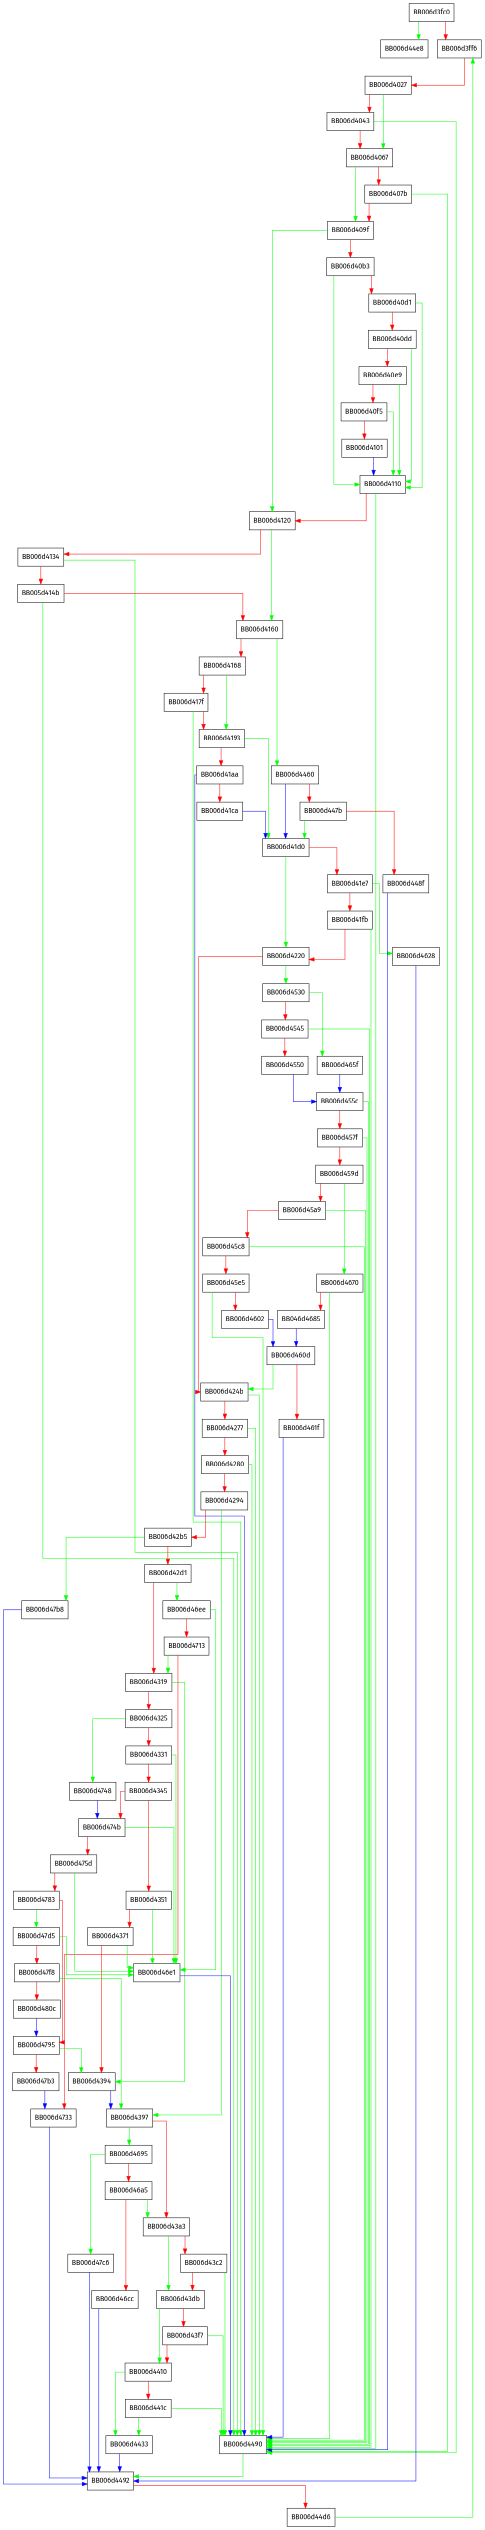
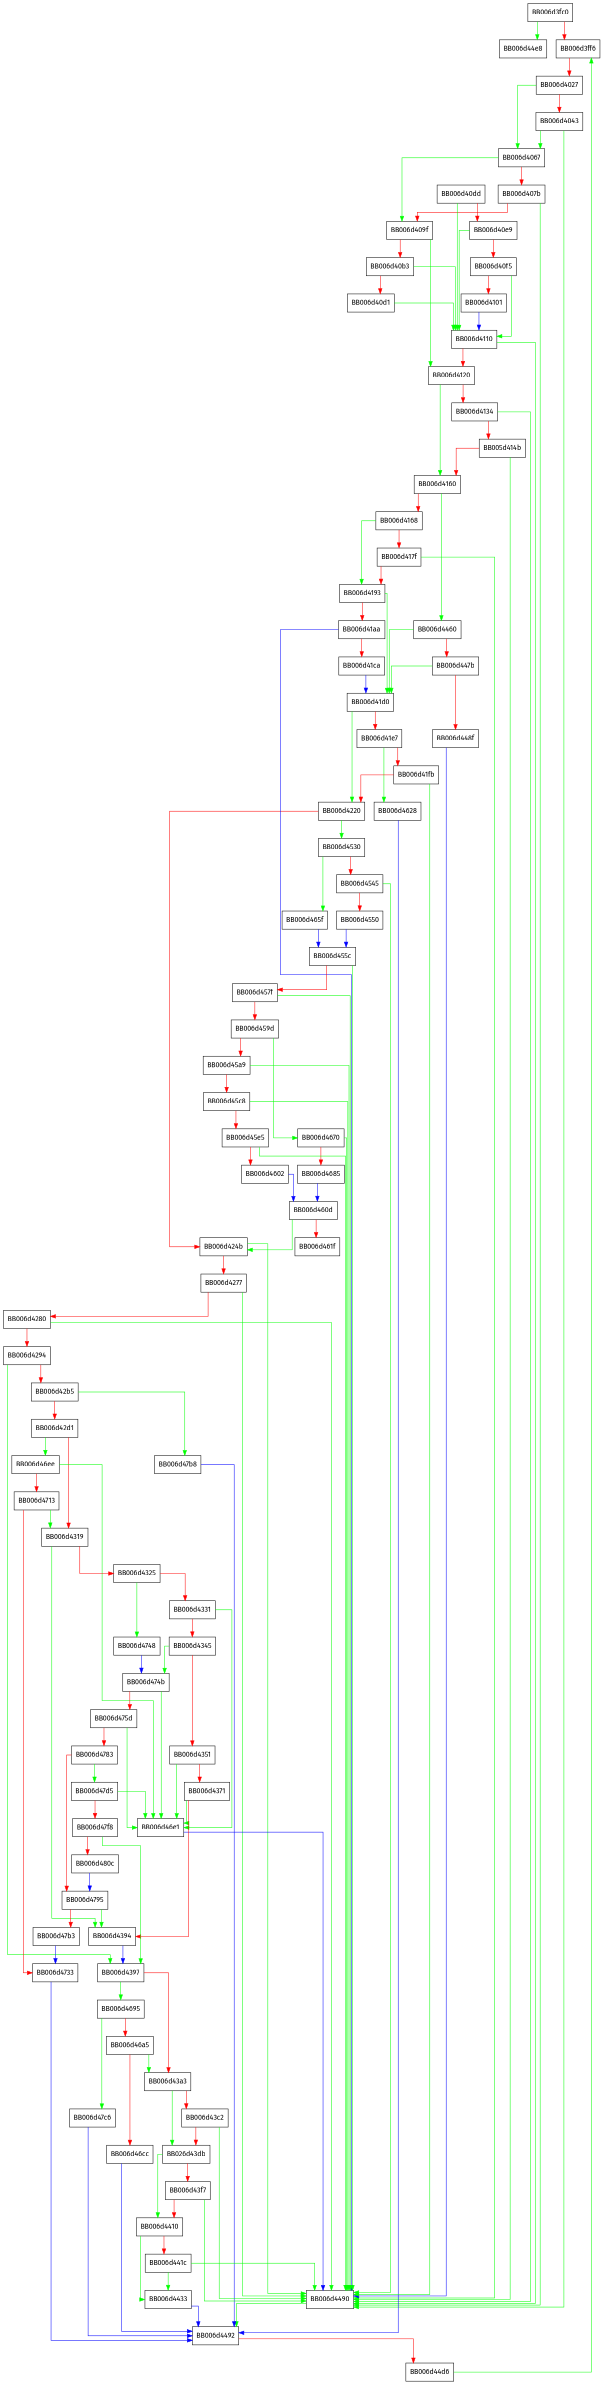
  digraph {
    fontname="Fira Sans"
    splines=ortho
    node [fontname="Fira Sans" shape=box]
    edge [color=green fontname="Fira Sans"]
    BB006d3fc0
    BB006d44e8
    BB006d3ff6
    BB006d4027
    BB006d44d6
    BB006d4067
    BB006d4043
    BB006d409f
    BB006d407b
    BB006d4490
    BB006d4120
    BB006d40b3
    BB006d4492
    BB006d4160
    BB006d4134
    BB006d4110
    BB006d40d1
    BB006d4460
    BB006d4168
    n20 [label=BB005d414b]
    BB006d40dd
    BB006d40e9
    BB006d40f5
    BB006d4101
    BB006d41d0
    BB006d447b
    BB006d4193
    BB006d417f
    BB006d4220
    BB006d41e7
    BB006d448f
    BB006d41aa
    BB006d41ca
    BB006d4530
    BB006d424b
    BB006d4628
    BB006d41fb
    BB006d465f
    BB006d4545
    BB006d4277
    BB006d455c
    BB006d4550
    BB006d4280
    BB006d4294
    BB006d4397
    BB006d42b5
    BB006d4695
    BB006d43a3
    BB006d47b8
    BB006d42d1
    BB006d47c6
    BB006d46a5
-   BB006d43db
+   BB006d43db [label=BB026d43db]
    BB006d43c2
    BB006d46ee
    BB006d4319
    BB006d46e1
    BB006d4713
    BB006d4394
    BB006d4325
    BB006d4733
    BB006d4748
    BB006d4331
    BB006d474b
    BB006d4345
    BB006d475d
    BB006d4351
    BB006d4371
    BB006d4783
    BB006d46cc
    BB006d4410
    BB006d43f7
    BB006d4433
    BB006d441c
    BB006d457f
    BB006d459d
    BB006d4670
    BB006d45a9
-   BB006d4685 [label=BB046d4685]
+   BB006d4685
    BB006d45c8
    BB006d460d
    BB006d45e5
    BB006d4602
    BB006d461f
    BB006d47d5
    BB006d4795
    BB006d47f8
    BB006d47b3
    BB006d480c
    BB006d3fc0 -> BB006d44e8
    BB006d3fc0 -> BB006d3ff6 [color=red]
    BB006d3ff6 -> BB006d4027 [color=red]
    BB006d4027 -> BB006d4067
    BB006d4027 -> BB006d4043 [color=red]
    BB006d44d6 -> BB006d3ff6
    BB006d4067 -> BB006d409f
    BB006d4067 -> BB006d407b [color=red]
-   BB006d4043 -> BB006d4067 [color=red]
+   BB006d4043 -> BB006d4067
    BB006d4043 -> BB006d4490
    BB006d409f -> BB006d4120
    BB006d409f -> BB006d40b3 [color=red]
    BB006d407b -> BB006d409f [color=red]
    BB006d407b -> BB006d4490
    BB006d4490 -> BB006d4492
    BB006d4120 -> BB006d4160
    BB006d4120 -> BB006d4134 [color=red]
    BB006d40b3 -> BB006d4110
    BB006d40b3 -> BB006d40d1 [color=red]
    BB006d4492 -> BB006d44d6 [color=red]
    BB006d4160 -> BB006d4460
    BB006d4160 -> BB006d4168 [color=red]
    BB006d4134 -> BB006d4490
    BB006d4134 -> n20 [color=red]
    BB006d4110 -> BB006d4490
    BB006d4110 -> BB006d4120 [color=red]
    BB006d40d1 -> BB006d4110
-   BB006d40d1 -> BB006d40dd [color=red]
-   BB006d4460 -> BB006d41d0 [color=blue]
+   BB006d4460 -> BB006d41d0
    BB006d4460 -> BB006d447b [color=red]
    BB006d4168 -> BB006d4193
    BB006d4168 -> BB006d417f [color=red]
    n20 -> BB006d4490
    n20 -> BB006d4160 [color=red]
    BB006d40dd -> BB006d4110
    BB006d40dd -> BB006d40e9 [color=red]
    BB006d40e9 -> BB006d4110
    BB006d40e9 -> BB006d40f5 [color=red]
    BB006d40f5 -> BB006d4110
    BB006d40f5 -> BB006d4101 [color=red]
    BB006d4101 -> BB006d4110 [color=blue]
    BB006d41d0 -> BB006d4220
    BB006d41d0 -> BB006d41e7 [color=red]
    BB006d447b -> BB006d41d0
    BB006d447b -> BB006d448f [color=red]
    BB006d4193 -> BB006d41d0
    BB006d4193 -> BB006d41aa [color=red]
    BB006d417f -> BB006d4490
    BB006d417f -> BB006d4193 [color=red]
    BB006d4220 -> BB006d4530
    BB006d4220 -> BB006d424b [color=red]
    BB006d41e7 -> BB006d4628
    BB006d41e7 -> BB006d41fb [color=red]
    BB006d448f -> BB006d4490 [color=blue]
    BB006d41aa -> BB006d4490 [color=blue]
    BB006d41aa -> BB006d41ca [color=red]
    BB006d41ca -> BB006d41d0 [color=blue]
    BB006d4530 -> BB006d465f
    BB006d4530 -> BB006d4545 [color=red]
    BB006d424b -> BB006d4490
    BB006d424b -> BB006d4277 [color=red]
    BB006d4628 -> BB006d4492 [color=blue]
    BB006d41fb -> BB006d4490
    BB006d41fb -> BB006d4220 [color=red]
    BB006d465f -> BB006d455c [color=blue]
    BB006d4545 -> BB006d4490
    BB006d4545 -> BB006d4550 [color=red]
    BB006d4277 -> BB006d4490
    BB006d4277 -> BB006d4280 [color=red]
    BB006d455c -> BB006d4490
    BB006d455c -> BB006d457f [color=red]
    BB006d4550 -> BB006d455c [color=blue]
    BB006d4280 -> BB006d4490
    BB006d4280 -> BB006d4294 [color=red]
    BB006d4294 -> BB006d4397
    BB006d4294 -> BB006d42b5 [color=red]
    BB006d4397 -> BB006d4695
    BB006d4397 -> BB006d43a3 [color=red]
    BB006d42b5 -> BB006d47b8
    BB006d42b5 -> BB006d42d1 [color=red]
    BB006d4695 -> BB006d47c6
    BB006d4695 -> BB006d46a5 [color=red]
    BB006d43a3 -> BB006d43db
    BB006d43a3 -> BB006d43c2 [color=red]
    BB006d47b8 -> BB006d4492 [color=blue]
    BB006d42d1 -> BB006d46ee
    BB006d42d1 -> BB006d4319 [color=red]
    BB006d47c6 -> BB006d4492 [color=blue]
    BB006d46a5 -> BB006d43a3
    BB006d46a5 -> BB006d46cc [color=red]
    BB006d43db -> BB006d4410
    BB006d43db -> BB006d43f7 [color=red]
    BB006d43c2 -> BB006d4490
    BB006d43c2 -> BB006d43db [color=red]
    BB006d46ee -> BB006d46e1
    BB006d46ee -> BB006d4713 [color=red]
    BB006d4319 -> BB006d4394
    BB006d4319 -> BB006d4325 [color=red]
    BB006d46e1 -> BB006d4490 [color=blue]
    BB006d4713 -> BB006d4319
    BB006d4713 -> BB006d4733 [color=red]
    BB006d4394 -> BB006d4397 [color=blue]
    BB006d4325 -> BB006d4748
    BB006d4325 -> BB006d4331 [color=red]
    BB006d4733 -> BB006d4492 [color=blue]
    BB006d4748 -> BB006d474b [color=blue]
    BB006d4331 -> BB006d46e1
    BB006d4331 -> BB006d4345 [color=red]
    BB006d474b -> BB006d46e1
    BB006d474b -> BB006d475d [color=red]
-   BB006d4345 -> BB006d474b [color=red]
+   BB006d4345 -> BB006d474b
    BB006d4345 -> BB006d4351 [color=red]
    BB006d475d -> BB006d46e1
    BB006d475d -> BB006d4783 [color=red]
    BB006d4351 -> BB006d46e1
    BB006d4351 -> BB006d4371 [color=red]
    BB006d4371 -> BB006d46e1
    BB006d4371 -> BB006d4394 [color=red]
    BB006d4783 -> BB006d47d5
    BB006d4783 -> BB006d4795 [color=red]
    BB006d46cc -> BB006d4492 [color=blue]
    BB006d4410 -> BB006d4433
    BB006d4410 -> BB006d441c [color=red]
    BB006d43f7 -> BB006d4490
    BB006d43f7 -> BB006d4410 [color=red]
    BB006d4433 -> BB006d4492 [color=blue]
    BB006d441c -> BB006d4490
    BB006d441c -> BB006d4433
    BB006d457f -> BB006d4490
    BB006d457f -> BB006d459d [color=red]
    BB006d459d -> BB006d4670
    BB006d459d -> BB006d45a9 [color=red]
    BB006d4670 -> BB006d4490
    BB006d4670 -> BB006d4685 [color=red]
    BB006d45a9 -> BB006d4490
    BB006d45a9 -> BB006d45c8 [color=red]
    BB006d4685 -> BB006d460d [color=blue]
    BB006d45c8 -> BB006d4490
    BB006d45c8 -> BB006d45e5 [color=red]
    BB006d460d -> BB006d424b
    BB006d460d -> BB006d461f [color=red]
    BB006d45e5 -> BB006d4490
    BB006d45e5 -> BB006d4602 [color=red]
    BB006d4602 -> BB006d460d [color=blue]
-   BB006d461f -> BB006d4490 [color=blue]
    BB006d47d5 -> BB006d46e1
    BB006d47d5 -> BB006d47f8 [color=red]
    BB006d4795 -> BB006d4394
    BB006d4795 -> BB006d47b3 [color=red]
    BB006d47f8 -> BB006d4397
    BB006d47f8 -> BB006d480c [color=red]
    BB006d47b3 -> BB006d4733 [color=blue]
    BB006d480c -> BB006d4795 [color=blue]
  }
